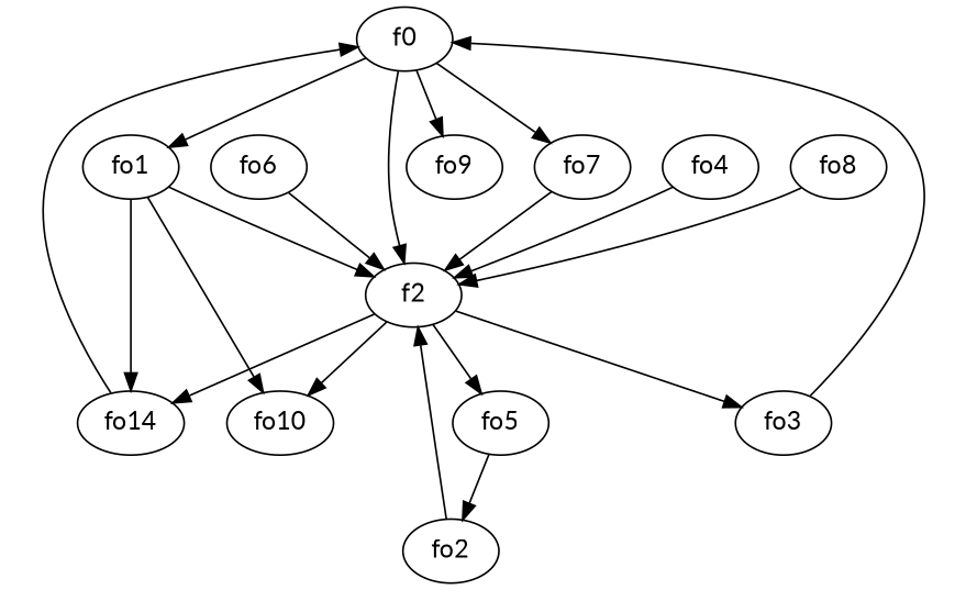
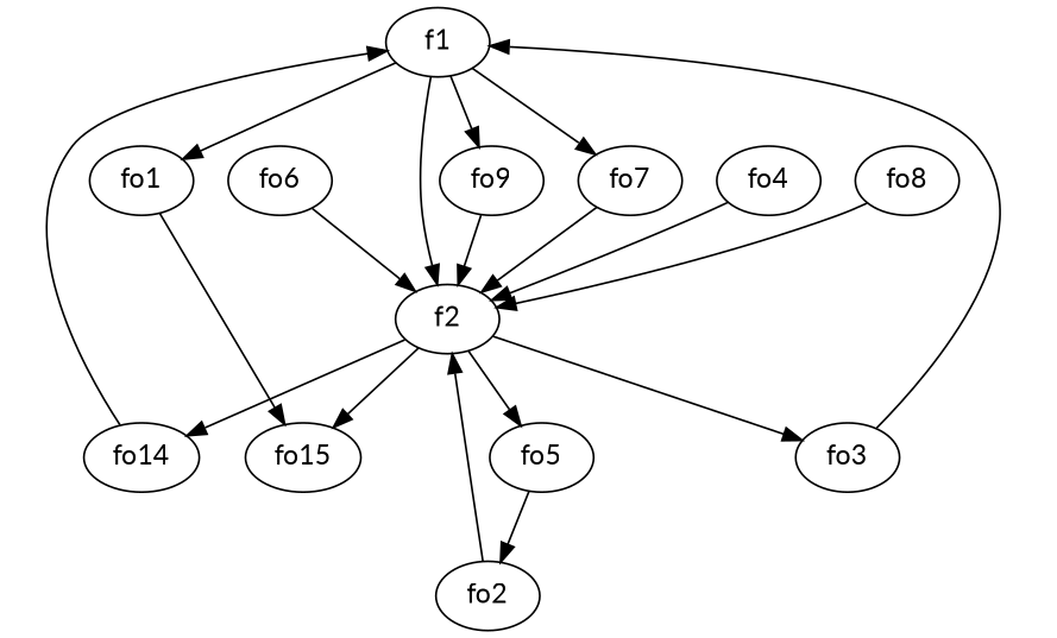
  strict digraph {
    fontname=Lato
    node [fontname=Lato]
    edge [fontname=Lato weight=2]
-   f1 [label=f0]
+   f1
    f2
    fo1
    fo9
    fo7
    fo3
    fo5
    n8 [label=fo14]
-   fo10
+   fo10 [label=fo15]
    fo6
    fo2
    fo4
    fo8
    f1 -> f2
    f1 -> fo1
    f1 -> fo9
    f1 -> fo7
    f2 -> fo3
    f2 -> fo5
    f2 -> n8
    f2 -> fo10
-   fo1 -> n8
    fo1 -> fo10
-   fo1 -> f2
+   fo9 -> f2
    fo7 -> f2
    fo3 -> f1
    fo5 -> fo2
    n8 -> f1
    fo6 -> f2
    fo2 -> f2
    fo4 -> f2
    fo8 -> f2
  }
